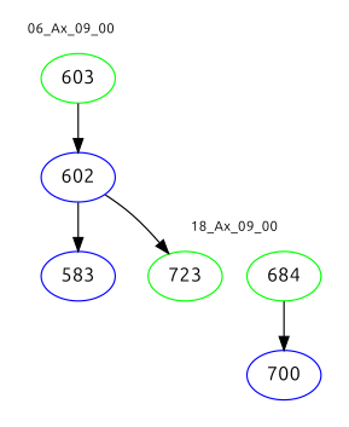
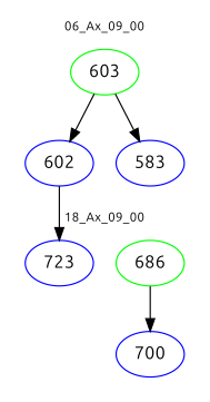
  digraph {
    fontname=Ubuntu
    node [color=blue fontname=Ubuntu]
    edge [color=black fontname=Ubuntu]
    n1 [color=green label=603]
    n2 [label=602]
    n3 [label=583]
-   n4 [color=green label=684]
+   n4 [color=green label=686]
    n5 [label=700]
-   n6 [color=green label=723]
+   n6 [label=723]
    subgraph cluster_1 {
      color=white
      fontsize=10
      label="06_Ax_09_00"
      n1
      n2
      n3
    }
    subgraph cluster_2 {
      color=white
      fontsize=10
      label="18_Ax_09_00"
      n4
      n5
      n6
    }
    n1 -> n2
-   n2 -> n3
+   n1 -> n3
    n2 -> n6
    n4 -> n5
  }
